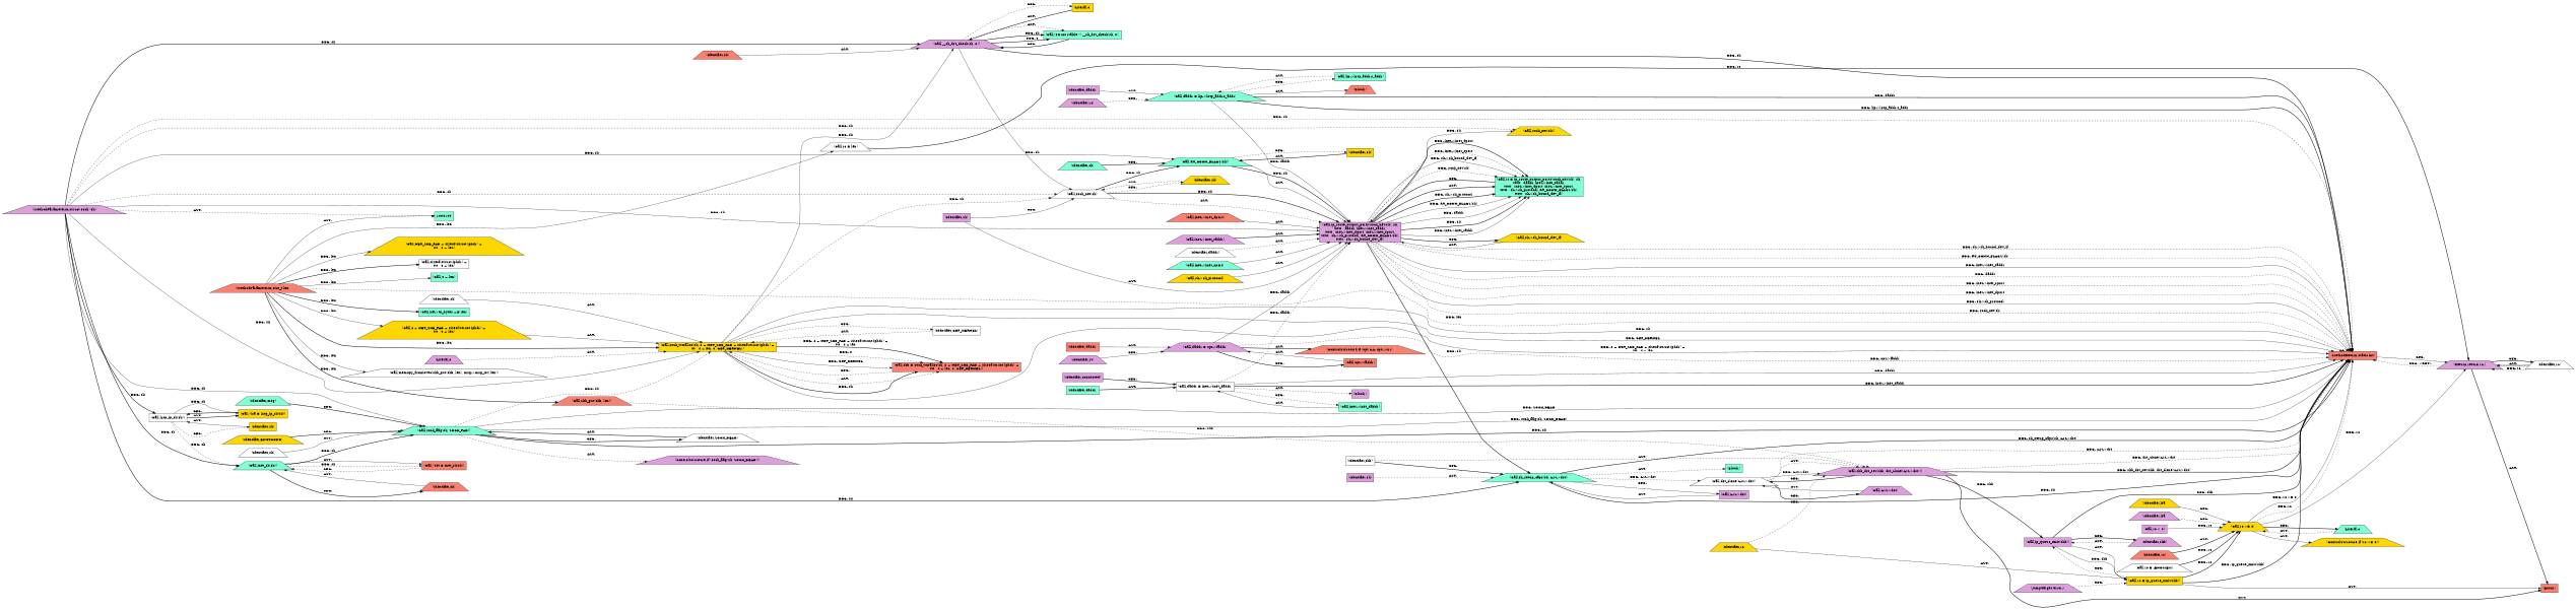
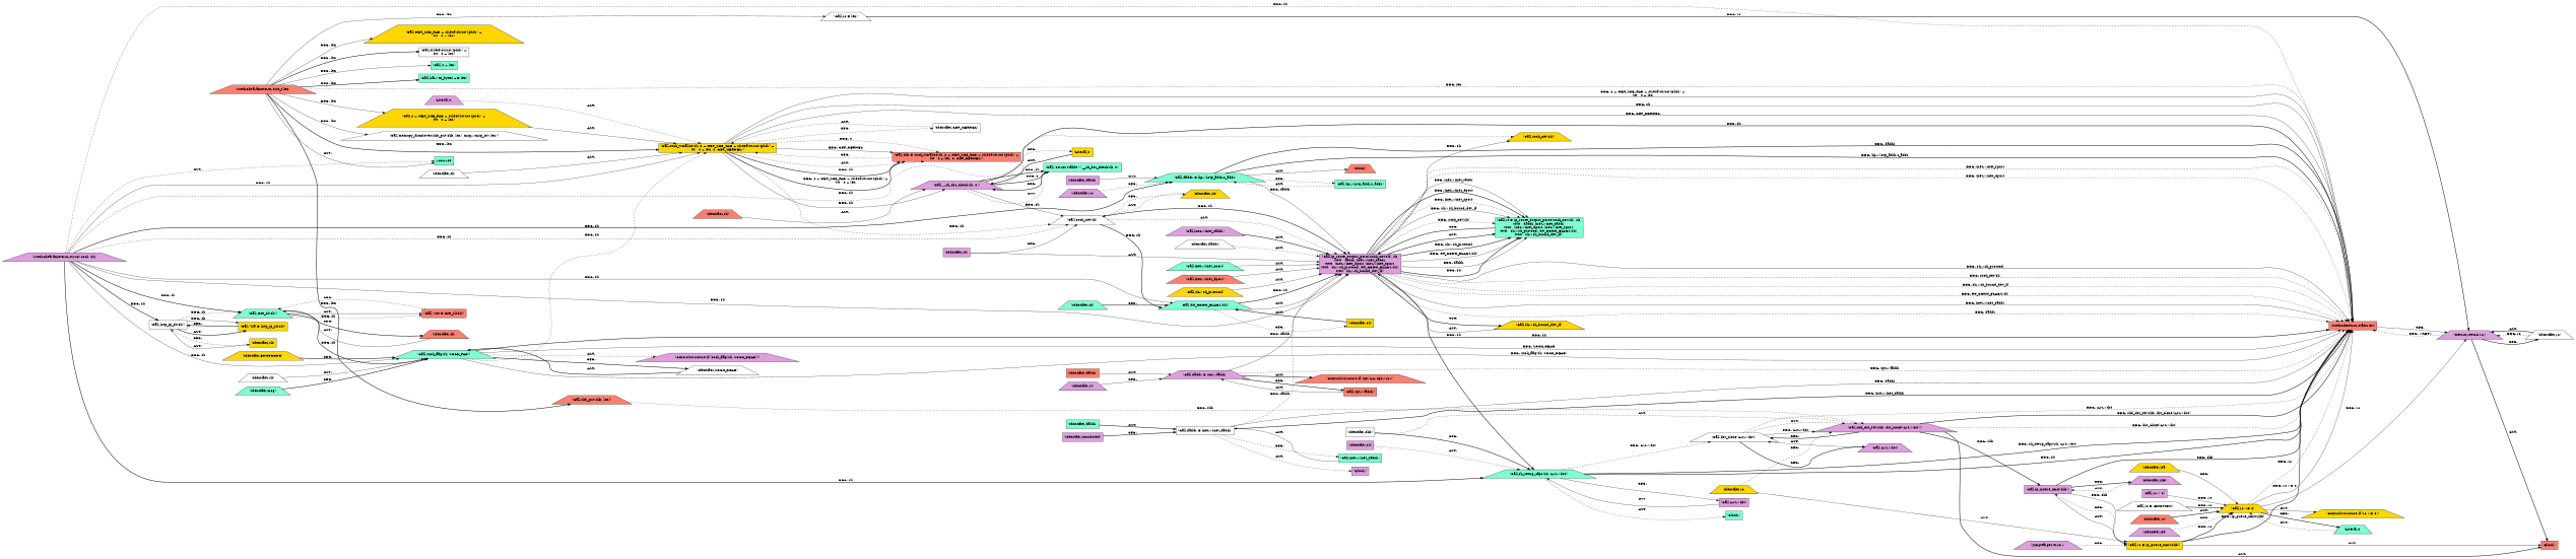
  digraph {
    rankdir=LR
    node [fillcolor=plum shape=trapezium style=filled]
    edge [style=solid]
    n1 [fillcolor=aquamarine label="(Call,sk_setup_caps(sk, &rt->dst))"]
    n2 [fillcolor=white label="(Call,dst_clone(&rt->dst))"]
    n3 [label="(Call,&rt->dst)" shape=box]
    n4 [fillcolor=aquamarine label="(Block,)" shape=box]
    n5 [fillcolor=salmon label="(MethodReturn,static int)" shape=box]
    n6 [label="(Call,skb_dst_set(skb, dst_clone(&rt->dst)))"]
    n7 [label="(Call,&rt->dst)"]
    n8 [label="(Return,return rc;)"]
    n9 [label="(Call,ip_route_output_ports(sock_net(sk), sk,\n\t\t\t\t\t   daddr, inet->inet_saddr,\n\t\t\t\t\t   inet->inet_dport, inet->inet_sport,\n\t\t\t\t\t   sk->sk_protocol, RT_CONN_FLAGS(sk),\n\t\t\t\t\t   sk->sk_bound_dev_if))" shape=box]
    n10 [fillcolor=gold label="(Call,sock_net(sk))"]
    n11 [fillcolor=gold label="(Call,sk->sk_bound_dev_if)"]
    n12 [fillcolor=aquamarine label="(Call,rt = ip_route_output_ports(sock_net(sk), sk,\n\t\t\t\t\t   daddr, inet->inet_saddr,\n\t\t\t\t\t   inet->inet_dport, inet->inet_sport,\n\t\t\t\t\t   sk->sk_protocol, RT_CONN_FLAGS(sk),\n\t\t\t\t\t   sk->sk_bound_dev_if))" shape=box]
    n13 [fillcolor=white label="(Call,sock_net(sk))"]
    n14 [fillcolor=aquamarine label="(Call,RT_CONN_FLAGS(sk))"]
    n15 [fillcolor=gold label="(Identifier,sk)"]
    n16 [fillcolor=gold label="(Identifier,sk)" shape=box]
    n17 [label="(Call,__sk_dst_check(sk, 0))"]
    n18 [fillcolor=aquamarine label="(Call,(struct rtable *) __sk_dst_check(sk, 0))" shape=box]
    n19 [fillcolor=gold label="(Literal,0)" shape=box]
    n20 [fillcolor=gold label="(Call,sock_wmalloc(sk, 2 + NET_SKB_PAD + sizeof(struct iphdr) +\n\t\t\t   4 + len, 0, GFP_KERNEL))" shape=box]
    n21 [fillcolor=salmon label="(Call,skb = sock_wmalloc(sk, 2 + NET_SKB_PAD + sizeof(struct iphdr) +\n\t\t\t   4 + len, 0, GFP_KERNEL))" shape=box]
    n22 [fillcolor=white label="(Identifier,GFP_KERNEL)" shape=box]
    n23 [fillcolor=aquamarine label="(Call,sock_flag(sk, SOCK_PAD))"]
    n24 [label="(ControlStructure,if (sock_flag(sk, SOCK_DEAD)))"]
    n25 [fillcolor=white label="(Identifier,SOCK_DEAD)"]
    n26 [fillcolor=aquamarine label="(Call,inet_sk(sk))"]
    n27 [fillcolor=salmon label="(Call,*set = inet_sk(sk))" shape=box]
    n28 [fillcolor=salmon label="(Identifier,sk)"]
    n29 [fillcolor=white label="(Call,l2tp_ip_sk(sk))" shape=box]
    n30 [fillcolor=gold label="(Identifier,sk)" shape=box]
    n31 [fillcolor=gold label="(Call,*lsa = l2tp_ip_sk(sk))" shape=box]
    n32 [label="(MethodParameterIn,struct sock *sk)"]
    1000109 [fillcolor=aquamarine shape=box]
    n34 [fillcolor=salmon label="(MethodParameterIn,size_t len)"]
    n35 [fillcolor=white label="(Call,rc = len)"]
    n36 [fillcolor=salmon label="(Call,skb_put(skb, len))"]
    n37 [fillcolor=white label="(Call,memcpy_fromiovec(skb_put(skb, len), msg->msg_iov, len))"]
    n38 [fillcolor=gold label="(Call,2 + NET_SKB_PAD + sizeof(struct iphdr) +\n\t\t\t   4 + len)"]
    n39 [fillcolor=gold label="(Call,NET_SKB_PAD + sizeof(struct iphdr) +\n\t\t\t   4 + len)"]
    n40 [fillcolor=white label="(Call,sizeof(struct iphdr) +\n\t\t\t   4 + len)" shape=box]
    n41 [fillcolor=aquamarine label="(Call,4 + len)" shape=box]
    n42 [fillcolor=aquamarine label="(Call,lsa->tx_bytes += len)" shape=box]
    n43 [fillcolor=aquamarine label="(Call,daddr = lip->l2tp_addr.s_addr)"]
    n44 [fillcolor=salmon label="(Block,)"]
    n45 [fillcolor=aquamarine label="(Call,lip->l2tp_addr.s_addr)" shape=box]
    n46 [label="(Call,daddr = opt->faddr)"]
    n47 [fillcolor=salmon label="(Call,opt->faddr)" shape=box]
    n48 [fillcolor=salmon label="(ControlStructure,if (opt && opt->srr))"]
    n49 [fillcolor=white label="(Call,daddr = inet->inet_daddr)" shape=box]
    n50 [fillcolor=aquamarine label="(Call,inet->inet_daddr)" shape=box]
    n51 [label="(Block,)" shape=box]
    n52 [label="(Call,ip_queue_xmit(skb))" shape=box]
    n53 [fillcolor=salmon label="(Block,)" shape=box]
    n54 [fillcolor=gold label="(Call,rc = ip_queue_xmit(skb))" shape=box]
    n55 [label="(Identifier,skb)"]
    n56 [fillcolor=gold label="(Call,rc >= 0)"]
    n57 [fillcolor=aquamarine label="(Literal,0)"]
    n58 [fillcolor=gold label="(ControlStructure,if (rc >= 0))"]
    n59 [fillcolor=white label="(Identifier,rc)"]
    n60 [label="(Identifier,rc)"]
    n61 [fillcolor=salmon label="(Identifier,rc)"]
    n62 [label="(Identifier,lsa)"]
    n63 [fillcolor=gold label="(Identifier,rc)"]
    n64 [label="(Identifier,connected)" shape=box]
    n65 [fillcolor=aquamarine label="(Identifier,sk)"]
    n66 [label="(Literal,0)"]
    n67 [fillcolor=white label="(Identifier,sk)"]
    n68 [fillcolor=salmon label="(Identifier,sk)"]
    n69 [label="(Identifier,sk)" shape=box]
    n70 [fillcolor=aquamarine label="(Identifier,msg)"]
    n71 [fillcolor=gold label="(Identifier,lsa)"]
    n72 [label="(Call,inet->inet_saddr)"]
    n73 [fillcolor=white label="(Identifier,daddr)"]
    n74 [label="(Identifier,rt)"]
    n75 [fillcolor=gold label="(Identifier,ENOTCONN)"]
    n76 [fillcolor=white label="(Identifier,skb)" shape=box]
    n77 [fillcolor=salmon label="(Identifier,daddr)" shape=box]
    n78 [label="(Identifier,daddr)" shape=box]
    n79 [fillcolor=white label="(Identifier,sk)"]
    n80 [label="(JumpTarget,error:)"]
    n81 [fillcolor=aquamarine label="(Call,inet->inet_sport)"]
    n82 [fillcolor=gold label="(Call,sk->sk_protocol)"]
    n83 [label="(Identifier,sk)" shape=box]
    n84 [fillcolor=salmon label="(Call,inet->inet_dport)"]
    n85 [label="(Call,rc < 0)" shape=box]
    n86 [fillcolor=aquamarine label="(Identifier,daddr)" shape=box]
    n87 [fillcolor=white label="(Call,rc = -ENOMEM)"]
    n1 -> n2 [label="DDG: &rt->dst" style=dashed]
    n1 -> n3 [label="CFG: "]
    n1 -> n4 [label="AST: " style=dashed]
    n1 -> n5 [label="DDG: sk_setup_caps(sk, &rt->dst)" style=bold]
    n1 -> n5 [label="DDG: sk" style=bold]
    n2 -> n5 [label="DDG: &rt->dst" style=dashed]
    n2 -> n6 [label="AST: " style=dashed]
    n2 -> n6 [label="DDG: &rt->dst"]
    n2 -> n7 [label="CFG: " style=bold]
    n3 -> n1 [label="AST: "]
    n5 -> n8 [label="CFG: "]
    n6 -> n2 [label="CFG: " style=bold]
    n6 -> n5 [label="DDG: dst_clone(&rt->dst)" style=dashed]
    n6 -> n5 [label="DDG: skb_dst_set(skb, dst_clone(&rt->dst))" style=bold]
    n6 -> n52 [label="DDG: skb" style=bold]
    n6 -> n53 [label="AST: " style=bold]
    n7 -> n2 [label="AST: "]
    n8 -> n5 [label="DDG: <RET>" style=dashed]
    n8 -> n53 [label="AST: " style=bold]
    n8 -> n59 [label="CFG: " style=bold]
    n9 -> n1 [label="DDG: sk" style=bold]
    n9 -> n5 [label="DDG: inet->inet_saddr"]
    n9 -> n5 [label="DDG: daddr" style=dashed]
    n9 -> n5 [label="DDG: inet->inet_sport" style=dashed]
    n9 -> n5 [label="DDG: inet->inet_dport" style=dashed]
    n9 -> n5 [label="DDG: sk->sk_protocol"]
    n9 -> n5 [label="DDG: sock_net(sk)" style=dashed]
    n9 -> n5 [label="DDG: sk->sk_bound_dev_if" style=dashed]
    n9 -> n5 [label="DDG: RT_CONN_FLAGS(sk)" style=dashed]
    n9 -> n10 [label="DDG: sk"]
    n9 -> n11 [label="CFG: " style=bold]
    n9 -> n12 [label="AST: " style=bold]
    n9 -> n12 [label="DDG: sk->sk_protocol" style=bold]
    n9 -> n12 [label="DDG: RT_CONN_FLAGS(sk)"]
    n9 -> n12 [label="DDG: daddr"]
    n9 -> n12 [label="DDG: sk" style=bold]
    n9 -> n12 [label="DDG: inet->inet_saddr"]
    n9 -> n12 [label="DDG: inet->inet_dport" style=bold]
    n9 -> n12 [label="DDG: inet->inet_sport" style=dashed]
    n9 -> n12 [label="DDG: sk->sk_bound_dev_if"]
    n9 -> n12 [label="DDG: sock_net(sk)" style=dashed]
    n11 -> n9 [label="AST: "]
    n12 -> n9 [label="CFG: " style=bold]
    n13 -> n9 [label="AST: " style=dashed]
    n13 -> n9 [label="DDG: sk" style=bold]
    n13 -> n14 [label="DDG: sk" style=bold]
    n13 -> n15 [label="CFG: " style=dashed]
    n14 -> n9 [label="AST: "]
    n14 -> n9 [label="DDG: sk" style=bold]
    n14 -> n16 [label="CFG: " style=dashed]
    n15 -> n13 [label="AST: " style=dashed]
    n16 -> n14 [label="AST: " style=bold]
    n17 -> n5 [label="DDG: sk" style=bold]
    n17 -> n13 [label="DDG: sk"]
    n17 -> n18 [label="AST: " style=dashed]
    n17 -> n18 [label="DDG: sk" style=bold]
    n17 -> n18 [label="DDG: 0" style=bold]
    n17 -> n19 [label="CFG: " style=dashed]
    n18 -> n17 [label="CFG: " style=bold]
    n19 -> n17 [label="AST: " style=bold]
    n20 -> n5 [label="DDG: 2 + NET_SKB_PAD + sizeof(struct iphdr) +\n\t\t\t   4 + len"]
    n20 -> n5 [label="DDG: sk"]
    n20 -> n5 [label="DDG: GFP_KERNEL"]
    n20 -> n13 [label="DDG: sk" style=dashed]
    n20 -> n17 [label="DDG: sk"]
    n20 -> n21 [label="AST: " style=dashed]
    n20 -> n21 [label="DDG: sk" style=bold]
    n20 -> n21 [label="DDG: 2 + NET_SKB_PAD + sizeof(struct iphdr) +\n\t\t\t   4 + len" style=bold]
    n20 -> n21 [label="DDG: 0" style=dashed]
    n20 -> n21 [label="DDG: GFP_KERNEL"]
    n20 -> n22 [label="CFG: " style=dashed]
    n21 -> n20 [label="CFG: " style=dashed]
    n22 -> n20 [label="AST: " style=dashed]
    n23 -> n5 [label="DDG: sk" style=bold]
    n23 -> n5 [label="DDG: SOCK_DEAD"]
    n23 -> n5 [label="DDG: sock_flag(sk, SOCK_DEAD)"]
    n23 -> n20 [label="DDG: sk" style=dashed]
    n23 -> n24 [label="AST: " style=dashed]
    n23 -> n25 [label="CFG: " style=bold]
    n25 -> n23 [label="AST: " style=bold]
    n26 -> n23 [label="DDG: sk" style=bold]
    n26 -> n27 [label="AST: "]
    n26 -> n27 [label="DDG: sk" style=dashed]
    n26 -> n28 [label="CFG: " style=bold]
    n27 -> n26 [label="CFG: " style=dashed]
    n28 -> n26 [label="AST: "]
    n29 -> n26 [label="DDG: sk" style=dashed]
    n29 -> n30 [label="CFG: " style=dashed]
    n29 -> n31 [label="AST: " style=bold]
    n29 -> n31 [label="DDG: sk"]
    n30 -> n29 [label="AST: "]
    n31 -> n29 [label="CFG: " style=bold]
    n32 -> n1 [label="DDG: sk" style=bold]
    n32 -> n5 [label="DDG: sk" style=dashed]
    n32 -> n9 [label="DDG: sk"]
    n32 -> n10 [label="DDG: sk" style=dashed]
    n32 -> n13 [label="DDG: sk" style=dashed]
    n32 -> n14 [label="DDG: sk"]
-   n32 -> n17 [label="DDG: sk" style=bold]
+   n32 -> n43 [label="DDG: sk" style=bold]
    n32 -> n20 [label="DDG: sk"]
    n32 -> n23 [label="DDG: sk"]
    n32 -> n26 [label="DDG: sk" style=bold]
    n32 -> n29 [label="DDG: sk" style=bold]
    n32 -> 1000109 [label="AST: " style=dashed]
    n34 -> n5 [label="DDG: len" style=dashed]
    n34 -> n20 [label="DDG: len" style=bold]
    n34 -> 1000109 [label="AST: "]
    n34 -> n35 [label="DDG: len"]
    n34 -> n36 [label="DDG: len" style=bold]
    n34 -> n37 [label="DDG: len"]
    n34 -> n38 [label="DDG: len"]
    n34 -> n39 [label="DDG: len"]
    n34 -> n40 [label="DDG: len" style=bold]
    n34 -> n41 [label="DDG: len"]
    n34 -> n42 [label="DDG: len" style=bold]
    n35 -> n8 [label="DDG: rc" style=bold]
    n36 -> n6 [label="DDG: skb" style=dashed]
    n38 -> n20 [label="AST: "]
    n43 -> n5 [label="DDG: daddr" style=bold]
    n43 -> n5 [label="DDG: lip->l2tp_addr.s_addr" style=bold]
    n43 -> n9 [label="DDG: daddr"]
    n43 -> n44 [label="AST: "]
    n43 -> n45 [label="CFG: " style=dashed]
    n45 -> n43 [label="AST: " style=dashed]
    n46 -> n5 [label="DDG: opt->faddr" style=dashed]
    n46 -> n9 [label="DDG: daddr"]
    n46 -> n47 [label="CFG: " style=bold]
    n46 -> n48 [label="AST: " style=bold]
    n47 -> n46 [label="AST: "]
    n49 -> n5 [label="DDG: inet->inet_daddr" style=bold]
    n49 -> n5 [label="DDG: daddr"]
    n49 -> n9 [label="DDG: daddr" style=dashed]
    n49 -> n50 [label="CFG: " style=dashed]
    n49 -> n51 [label="AST: " style=dashed]
    n50 -> n49 [label="AST: "]
    n52 -> n5 [label="DDG: skb" style=bold]
    n52 -> n54 [label="AST: "]
    n52 -> n54 [label="DDG: skb"]
    n52 -> n55 [label="CFG: " style=bold]
    n54 -> n5 [label="DDG: ip_queue_xmit(skb)" style=bold]
    n54 -> n52 [label="CFG: " style=dashed]
    n54 -> n53 [label="AST: "]
    n54 -> n56 [label="DDG: rc" style=bold]
    n55 -> n52 [label="AST: " style=dashed]
    n56 -> n5 [label="DDG: rc" style=dashed]
    n56 -> n5 [label="DDG: rc >= 0"]
    n56 -> n8 [label="DDG: rc"]
    n56 -> n57 [label="CFG: " style=bold]
    n56 -> n58 [label="AST: "]
    n57 -> n56 [label="AST: " style=dashed]
    n59 -> n8 [label="AST: " style=bold]
    n59 -> n8 [label="DDG: rc" style=dashed]
    n60 -> n43 [label="CFG: " style=dashed]
    n61 -> n56 [label="AST: " style=bold]
    n62 -> n56 [label="CFG: " style=dashed]
    n63 -> n6 [label="CFG: " style=dashed]
    n63 -> n54 [label="AST: "]
    n64 -> n49 [label="CFG: " style=bold]
    n65 -> n14 [label="CFG: " style=bold]
    n66 -> n20 [label="AST: " style=dashed]
    n67 -> n20 [label="AST: "]
    n68 -> n17 [label="AST: "]
    n69 -> n9 [label="AST: "]
    n69 -> n13 [label="CFG: "]
    n70 -> n23 [label="CFG: " style=bold]
    n71 -> n56 [label="CFG: "]
    n72 -> n9 [label="AST: " style=bold]
    n73 -> n9 [label="AST: " style=dashed]
    n74 -> n46 [label="CFG: "]
    n75 -> n23 [label="CFG: " style=bold]
    n76 -> n1 [label="CFG: " style=bold]
    n76 -> n6 [label="AST: " style=dashed]
    n77 -> n46 [label="AST: "]
    n78 -> n43 [label="AST: "]
    n79 -> n23 [label="AST: "]
    n80 -> n54 [label="CFG: " style=dashed]
    n81 -> n9 [label="AST: "]
    n82 -> n9 [label="AST: "]
    n83 -> n1 [label="AST: " style=dashed]
    n84 -> n9 [label="AST: "]
    n85 -> n56 [label="DDG: rc"]
    n86 -> n49 [label="AST: " style=bold]
    n87 -> n56 [label="DDG: rc" style=bold]
  }
